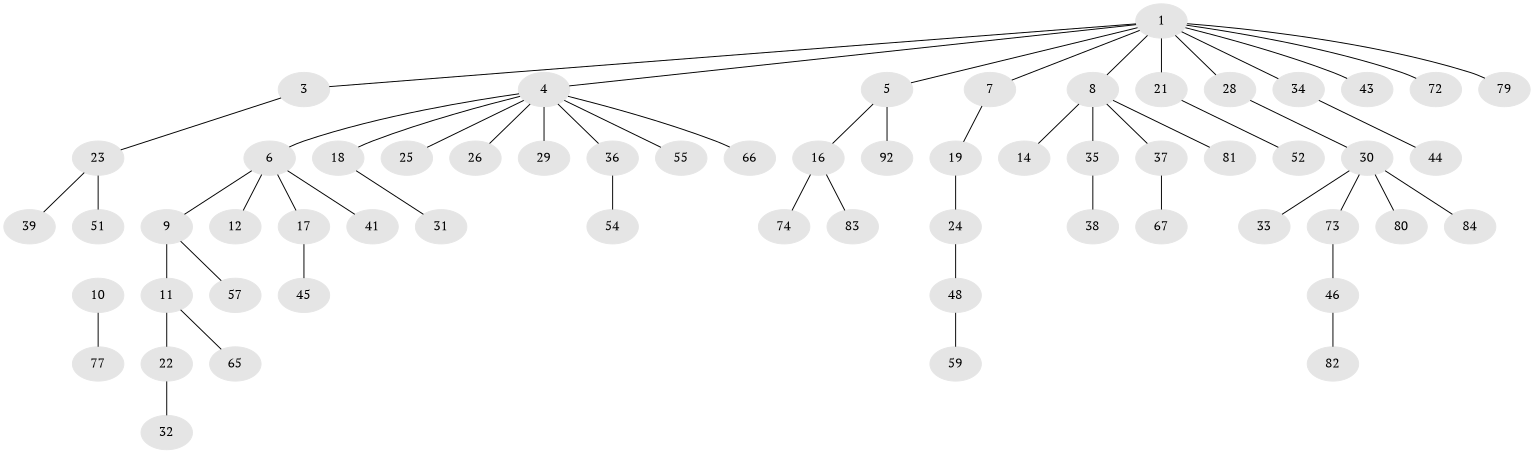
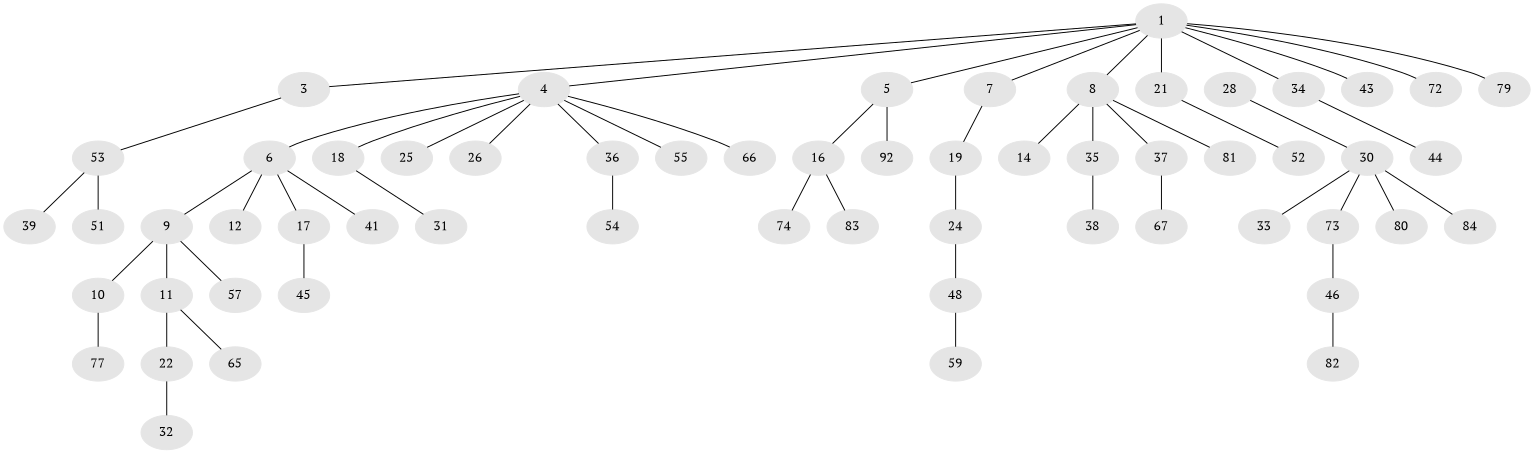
  graph {
    fontname="PT Serif"
    node [color=gray90 fontname="PT Serif" style=filled]
    edge [fontname="PT Serif"]
    1 [super="+2"]
    3
    4 [super="+15"]
    5 [super="+13"]
    7
    8
    21
    28
    34 [super="+50"]
    43 [super="+60"]
    72
    79
-   23 [super="+70+27"]
+   23 [super="+70+27" label=53]
    6
    18 [super="+49"]
    25
    26
-   29
    36
    55
    66
    16
    n23 [label=92]
    19 [super="+53"]
    14
    35 [super="+68"]
    37
    81
    52
    30
    44 [super="+56"]
    39
    51
    9 [super="+42"]
    12 [super="+47"]
    17 [super="+40"]
    41
    31 [super="+76"]
    54
    74
    83 [super="+85"]
    10
    11
    57
    45
    24
    38
    67
    77
    22
    65
    32 [super="+58"]
    48 [super="+86"]
    59
    33
    73
    80
    84
    46
    82
    1 -- 3
    1 -- 4
    1 -- 5
    1 -- 7
    1 -- 8
    1 -- 21
-   1 -- 28
    1 -- 34
    1 -- 43
    1 -- 72
    1 -- 79
    3 -- 23
    4 -- 6
    4 -- 18
    4 -- 25
    4 -- 26
-   4 -- 29
    4 -- 36
    4 -- 55
    4 -- 66
    5 -- 16
    5 -- n23
    7 -- 19
    8 -- 14
    8 -- 35
    8 -- 37
    8 -- 81
    21 -- 52
    28 -- 30
    34 -- 44
    23 -- 39
    23 -- 51
    6 -- 9
    6 -- 12
    6 -- 17
    6 -- 41
    18 -- 31
    36 -- 54
    16 -- 74
    16 -- 83
    19 -- 24
    35 -- 38
    37 -- 67
    30 -- 33
    30 -- 73
    30 -- 80
    30 -- 84
+   9 -- 10
    9 -- 11
    9 -- 57
    17 -- 45
    10 -- 77
    11 -- 22
    11 -- 65
    24 -- 48
    22 -- 32
    48 -- 59
    73 -- 46
    46 -- 82
  }
